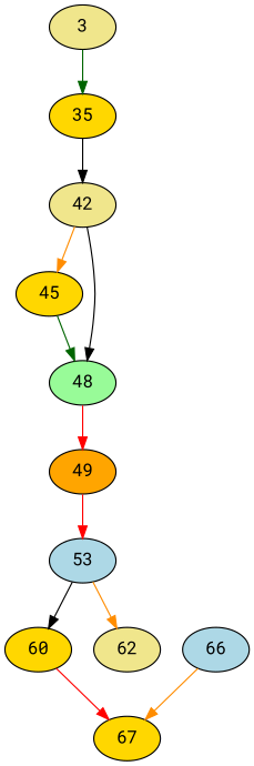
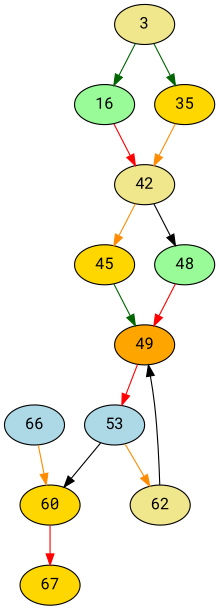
  strict digraph {
    fontname="Roboto Mono"
    node [fillcolor=gold fontname="Roboto Mono" style=filled]
    edge [color=red fontname="Roboto Mono"]
    3 [entry=true fillcolor=khaki]
+   16 [fillcolor=palegreen]
    35
    42 [fillcolor=khaki]
    45
    48 [fillcolor=palegreen]
    49 [fillcolor=orange]
    53 [fillcolor=lightblue]
    60
    62 [fillcolor=khaki]
    66 [fillcolor=lightblue]
    67
+   3 -> 16 [color=darkgreen cond=true]
    3 -> 35 [color=darkgreen cond=false]
-   35 -> 42 [color=black]
+   16 -> 42
+   35 -> 42 [color=darkorange]
    42 -> 45 [color=darkorange cond=true]
    42 -> 48 [color=black cond=false]
-   45 -> 48 [color=darkgreen]
+   45 -> 49 [color=darkgreen]
    48 -> 49
    49 -> 53 [cond=true]
    53 -> 60 [color=black cond=true]
    53 -> 62 [color=darkorange cond=false]
    60 -> 67
-   66 -> 67 [color=darkorange]
+   62 -> 49 [color=black]
+   66 -> 60 [color=darkorange]
  }
